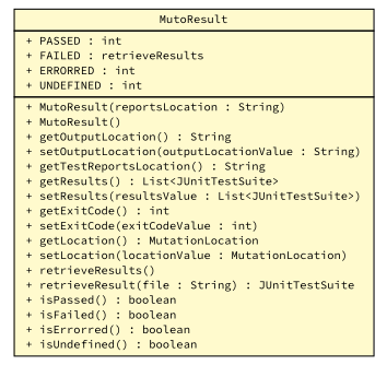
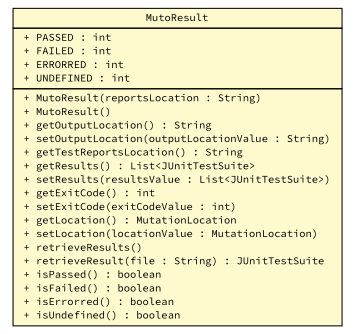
  digraph {
    nodesep=0.25
    ranksep=0.5
    fontname="Source Code Pro"
-   n1 [fontcolor=black fontname="Source Code Pro" fontsize=10.0 label=<<table title="com.github.mkolisnyk.muto.reporter.MutoResult" border="0" cellborder="1" cellspacing="0" cellpadding="2" port="p" bgcolor="lemonChiffon" href="./MutoResult.html"> 		<tr><td><table border="0" cellspacing="0" cellpadding="1"> <tr><td align="center" balign="center"> MutoResult </td></tr> 		</table></td></tr> 		<tr><td><table border="0" cellspacing="0" cellpadding="1"> <tr><td align="left" balign="left"> + PASSED : int </td></tr> <tr><td align="left" balign="left"> + FAILED : retrieveResults </td></tr> <tr><td align="left" balign="left"> + ERRORRED : int </td></tr> <tr><td align="left" balign="left"> + UNDEFINED : int </td></tr> 		</table></td></tr> 		<tr><td><table border="0" cellspacing="0" cellpadding="1"> <tr><td align="left" balign="left"> + MutoResult(reportsLocation : String) </td></tr> <tr><td align="left" balign="left"> + MutoResult() </td></tr> <tr><td align="left" balign="left"> + getOutputLocation() : String </td></tr> <tr><td align="left" balign="left"> + setOutputLocation(outputLocationValue : String) </td></tr> <tr><td align="left" balign="left"> + getTestReportsLocation() : String </td></tr> <tr><td align="left" balign="left"> + getResults() : List&lt;JUnitTestSuite&gt; </td></tr> <tr><td align="left" balign="left"> + setResults(resultsValue : List&lt;JUnitTestSuite&gt;) </td></tr> <tr><td align="left" balign="left"> + getExitCode() : int </td></tr> <tr><td align="left" balign="left"> + setExitCode(exitCodeValue : int) </td></tr> <tr><td align="left" balign="left"> + getLocation() : MutationLocation </td></tr> <tr><td align="left" balign="left"> + setLocation(locationValue : MutationLocation) </td></tr> <tr><td align="left" balign="left"> + retrieveResults() </td></tr> <tr><td align="left" balign="left"> + retrieveResult(file : String) : JUnitTestSuite </td></tr> <tr><td align="left" balign="left"> + isPassed() : boolean </td></tr> <tr><td align="left" balign="left"> + isFailed() : boolean </td></tr> <tr><td align="left" balign="left"> + isErrorred() : boolean </td></tr> <tr><td align="left" balign="left"> + isUndefined() : boolean </td></tr> 		</table></td></tr> 		</table>> shape=plaintext]
+   n1 [fontcolor=black fontname="Source Code Pro" fontsize=10.0 label=<<table title="com.github.mkolisnyk.muto.reporter.MutoResult" border="0" cellborder="1" cellspacing="0" cellpadding="2" port="p" bgcolor="lemonChiffon" href="./MutoResult.html"> 		<tr><td><table border="0" cellspacing="0" cellpadding="1"> <tr><td align="center" balign="center"> MutoResult </td></tr> 		</table></td></tr> 		<tr><td><table border="0" cellspacing="0" cellpadding="1"> <tr><td align="left" balign="left"> + PASSED : int </td></tr> <tr><td align="left" balign="left"> + FAILED : int </td></tr> <tr><td align="left" balign="left"> + ERRORRED : int </td></tr> <tr><td align="left" balign="left"> + UNDEFINED : int </td></tr> 		</table></td></tr> 		<tr><td><table border="0" cellspacing="0" cellpadding="1"> <tr><td align="left" balign="left"> + MutoResult(reportsLocation : String) </td></tr> <tr><td align="left" balign="left"> + MutoResult() </td></tr> <tr><td align="left" balign="left"> + getOutputLocation() : String </td></tr> <tr><td align="left" balign="left"> + setOutputLocation(outputLocationValue : String) </td></tr> <tr><td align="left" balign="left"> + getTestReportsLocation() : String </td></tr> <tr><td align="left" balign="left"> + getResults() : List&lt;JUnitTestSuite&gt; </td></tr> <tr><td align="left" balign="left"> + setResults(resultsValue : List&lt;JUnitTestSuite&gt;) </td></tr> <tr><td align="left" balign="left"> + getExitCode() : int </td></tr> <tr><td align="left" balign="left"> + setExitCode(exitCodeValue : int) </td></tr> <tr><td align="left" balign="left"> + getLocation() : MutationLocation </td></tr> <tr><td align="left" balign="left"> + setLocation(locationValue : MutationLocation) </td></tr> <tr><td align="left" balign="left"> + retrieveResults() </td></tr> <tr><td align="left" balign="left"> + retrieveResult(file : String) : JUnitTestSuite </td></tr> <tr><td align="left" balign="left"> + isPassed() : boolean </td></tr> <tr><td align="left" balign="left"> + isFailed() : boolean </td></tr> <tr><td align="left" balign="left"> + isErrorred() : boolean </td></tr> <tr><td align="left" balign="left"> + isUndefined() : boolean </td></tr> 		</table></td></tr> 		</table>> shape=plaintext]
  }
